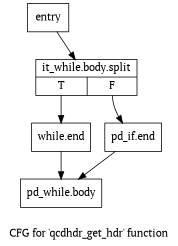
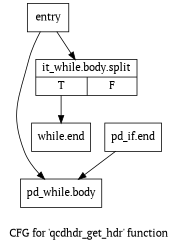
  digraph {
    fontname="PT Serif"
    label="CFG for 'qcdhdr_get_hdr' function"
    node [fontname="PT Serif" shape=record]
    edge [fontname="PT Serif"]
    n1 [label="{entry}"]
    n2 [label="{pd_while.body}"]
    n3 [label="{it_while.body.split|{<s0>T|<s1>F}}"]
    n4 [label="{while.end}"]
    n5 [label="{pd_if.end}"]
-   n4 -> n2
+   n1 -> n2
    n1 -> n3
    n3 -> n4 [tailport=s0]
-   n3 -> n5 [tailport=s1]
    n5 -> n2
  }
